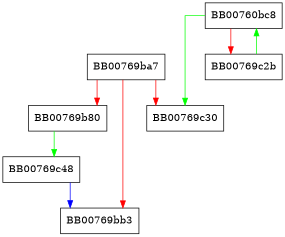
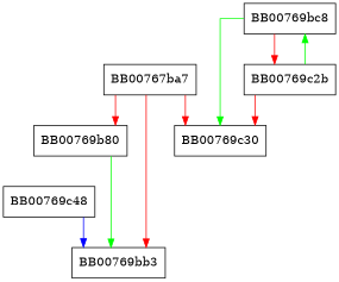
  digraph {
    splines=ortho
    node [shape=box]
    edge [color=red]
    BB00769b80
    BB00769c48
    BB00769bb3
-   BB00769ba7
+   BB00769ba7 [label=BB00767ba7]
    BB00769c30
-   BB00769bc8 [label=BB00760bc8]
+   BB00769bc8
    BB00769c2b
-   BB00769b80 -> BB00769c48 [color=green]
+   BB00769b80 -> BB00769bb3 [color=green]
    BB00769c48 -> BB00769bb3 [color=blue]
    BB00769ba7 -> BB00769b80
    BB00769ba7 -> BB00769bb3
    BB00769ba7 -> BB00769c30
    BB00769bc8 -> BB00769c30 [color=green]
    BB00769bc8 -> BB00769c2b
+   BB00769c2b -> BB00769c30
    BB00769c2b -> BB00769bc8 [color=green]
  }
